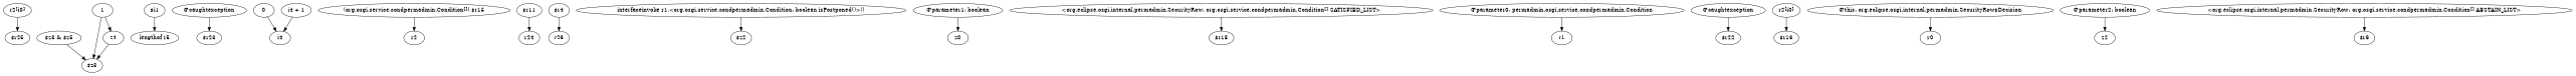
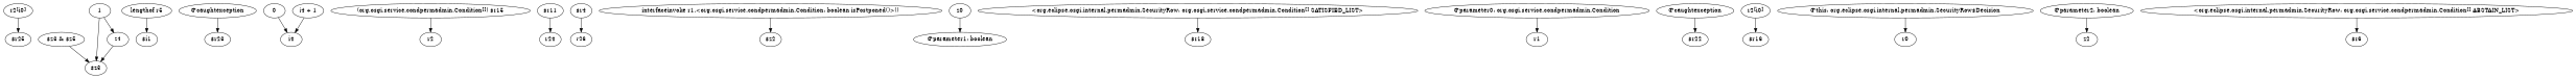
  digraph {
    n1 [label="r2[i0]"]
    n2 [label="$r25"]
    n3 [label="$z3 & $z5"]
    n4 [label="$z3"]
    n5 [label=z4]
    n6 [label=1]
    n7 [label="lengthof r5"]
    n8 [label="$i1"]
    n9 [label="@caughtexception"]
    n10 [label="$r23"]
    n11 [label=0]
    n12 [label=i4]
    n13 [label="(org.osgi.service.condpermadmin.Condition[]) $r15"]
    n14 [label=r2]
    n15 [label="$r11"]
    n16 [label=r24]
    n17 [label="i4 + 1"]
    n18 [label="$r4"]
    n19 [label=r26]
    n20 [label="interfaceinvoke r1.<org.osgi.service.condpermadmin.Condition: boolean isPostponed()>()"]
    n21 [label="$z2"]
    n22 [label="@parameter1: boolean"]
    n23 [label=z0]
    n24 [label="<org.eclipse.osgi.internal.permadmin.SecurityRow: org.osgi.service.condpermadmin.Condition[] SATISFIED_LIST>"]
    n25 [label="$r18"]
-   n26 [label="@parameter0: permadmin.osgi.service.condpermadmin.Condition"]
+   n26 [label="@parameter0: org.osgi.service.condpermadmin.Condition"]
    n27 [label=r1]
    n28 [label="@caughtexception"]
    n29 [label="$r22"]
    n30 [label="r2[i0]"]
    n31 [label="$r16"]
    n32 [label="@this: org.eclipse.osgi.internal.permadmin.SecurityRow$Decision"]
    n33 [label=r0]
    n34 [label="@parameter2: boolean"]
    n35 [label=z2]
    n36 [label="<org.eclipse.osgi.internal.permadmin.SecurityRow: org.osgi.service.condpermadmin.Condition[] ABSTAIN_LIST>"]
    n37 [label="$r6"]
    n1 -> n2
    n3 -> n4
    n5 -> n4
    n6 -> n4
    n6 -> n5
-   n8 -> n7
+   n7 -> n8
    n9 -> n10
    n11 -> n12
    n13 -> n14
    n15 -> n16
    n17 -> n12
    n18 -> n19
    n20 -> n21
-   n22 -> n23
+   n23 -> n22
    n24 -> n25
    n26 -> n27
    n28 -> n29
    n30 -> n31
    n32 -> n33
    n34 -> n35
    n36 -> n37
  }
